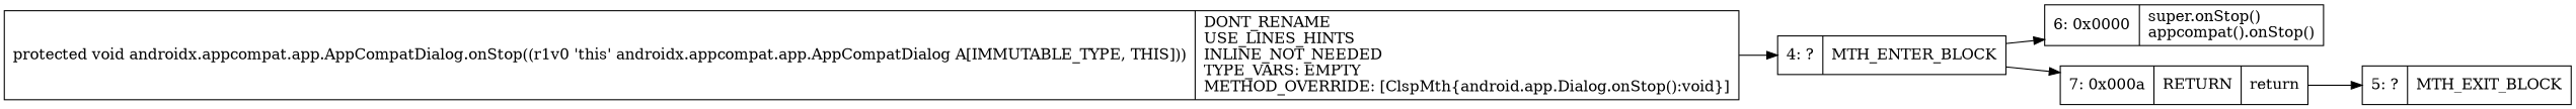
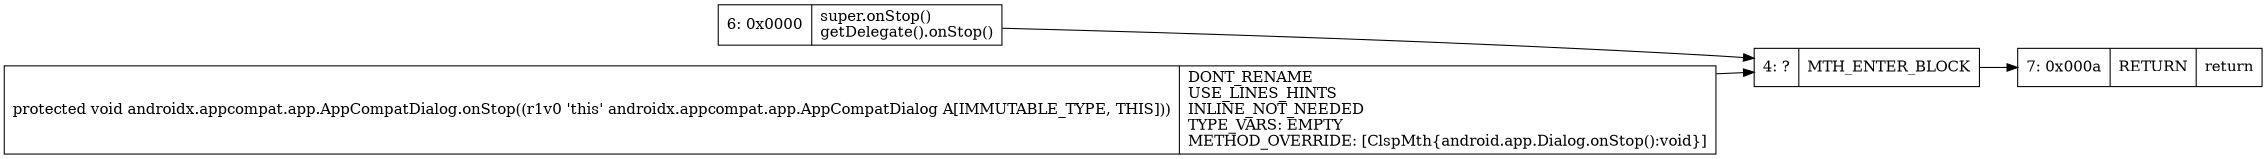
  digraph {
    rankdir=LR
    node [shape=record]
    n1 [label="{4\:\ ?|MTH_ENTER_BLOCK\l}"]
-   n2 [label="{6\:\ 0x0000|super.onStop()\lappcompat().onStop()\l}"]
+   n2 [label="{6\:\ 0x0000|super.onStop()\lgetDelegate().onStop()\l}"]
    n3 [label="{7\:\ 0x000a|RETURN\l|return\l}"]
-   n4 [label="{5\:\ ?|MTH_EXIT_BLOCK\l}"]
    n5 [label="{protected void androidx.appcompat.app.AppCompatDialog.onStop((r1v0 'this' androidx.appcompat.app.AppCompatDialog A[IMMUTABLE_TYPE, THIS]))  | DONT_RENAME\lUSE_LINES_HINTS\lINLINE_NOT_NEEDED\lTYPE_VARS: EMPTY\lMETHOD_OVERRIDE: [ClspMth\{android.app.Dialog.onStop():void\}]\l}"]
-   n1 -> n2
+   n2 -> n1
    n1 -> n3
-   n3 -> n4
    n5 -> n1
  }
